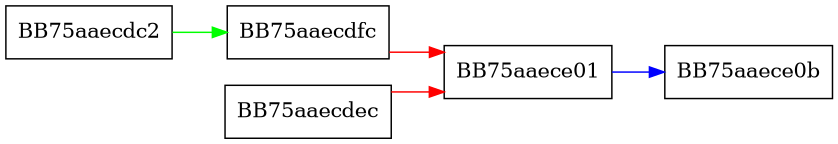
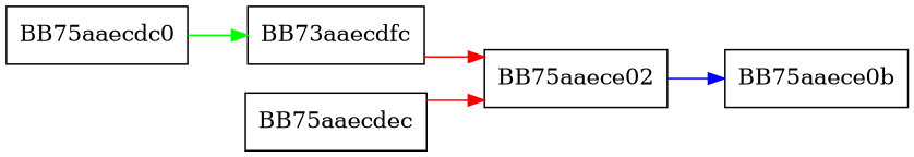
  digraph {
    rankdir=LR
    splines=ortho
    node [shape=box]
    edge [color=red]
-   BB75aaecdc0 [label=BB75aaecdc2]
-   BB75aaecdfc
-   BB75aaece02 [label=BB75aaece01]
+   BB75aaecdc0
+   BB75aaecdfc [label=BB73aaecdfc]
+   BB75aaece02
    BB75aaecdec
    BB75aaece0b
    BB75aaecdc0 -> BB75aaecdfc [color=green]
    BB75aaecdfc -> BB75aaece02
    BB75aaece02 -> BB75aaece0b [color=blue]
    BB75aaecdec -> BB75aaece02
  }
